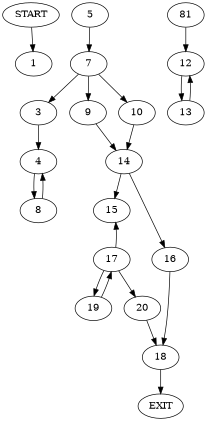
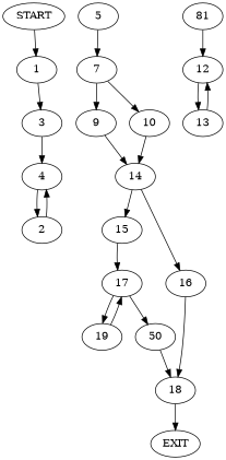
  digraph {
    n1 [label=START]
    1
    3
    n4 [label=EXIT]
    4
    5
    7
-   8
+   8 [label=2]
    9
    10
    n11 [label=81]
    12
    14
    15
    16
    13
    17
    18
    19
-   20
+   20 [label=50]
    n1 -> 1
-   7 -> 3
+   1 -> 3
    3 -> 4
    4 -> 8
    5 -> 7
    7 -> 9
    7 -> 10
    8 -> 4
    9 -> 14
    10 -> 14
    n11 -> 12
    12 -> 13
    14 -> 15
    14 -> 16
-   17 -> 15
+   15 -> 17
    16 -> 18
    13 -> 12
    17 -> 19
    17 -> 20
    18 -> n4
    19 -> 17
    20 -> 18
  }
